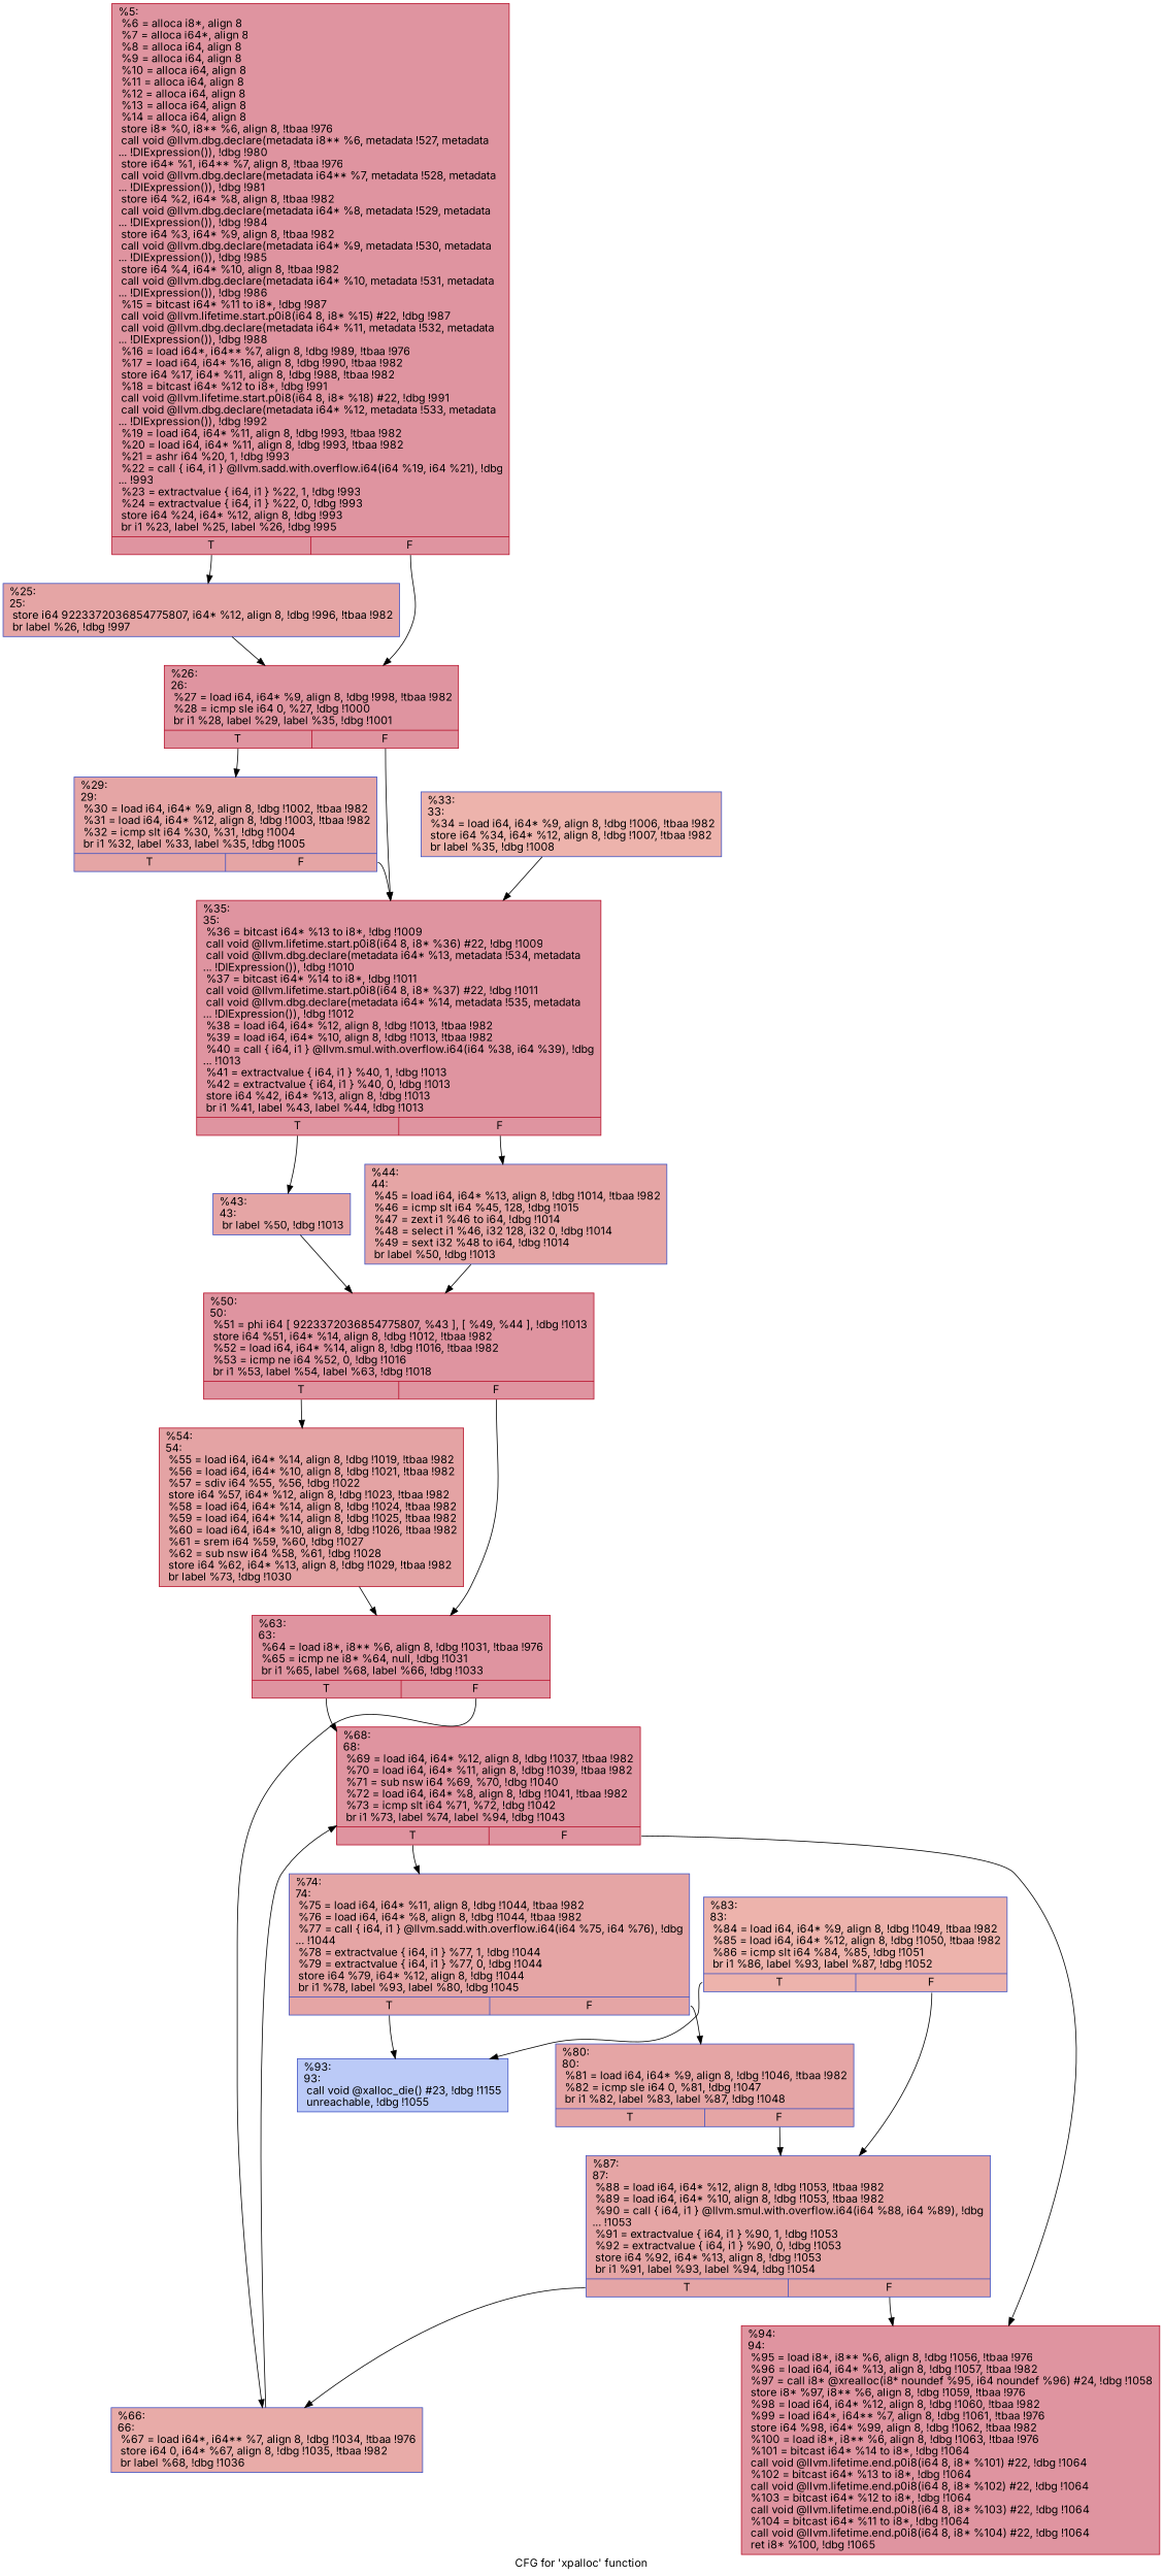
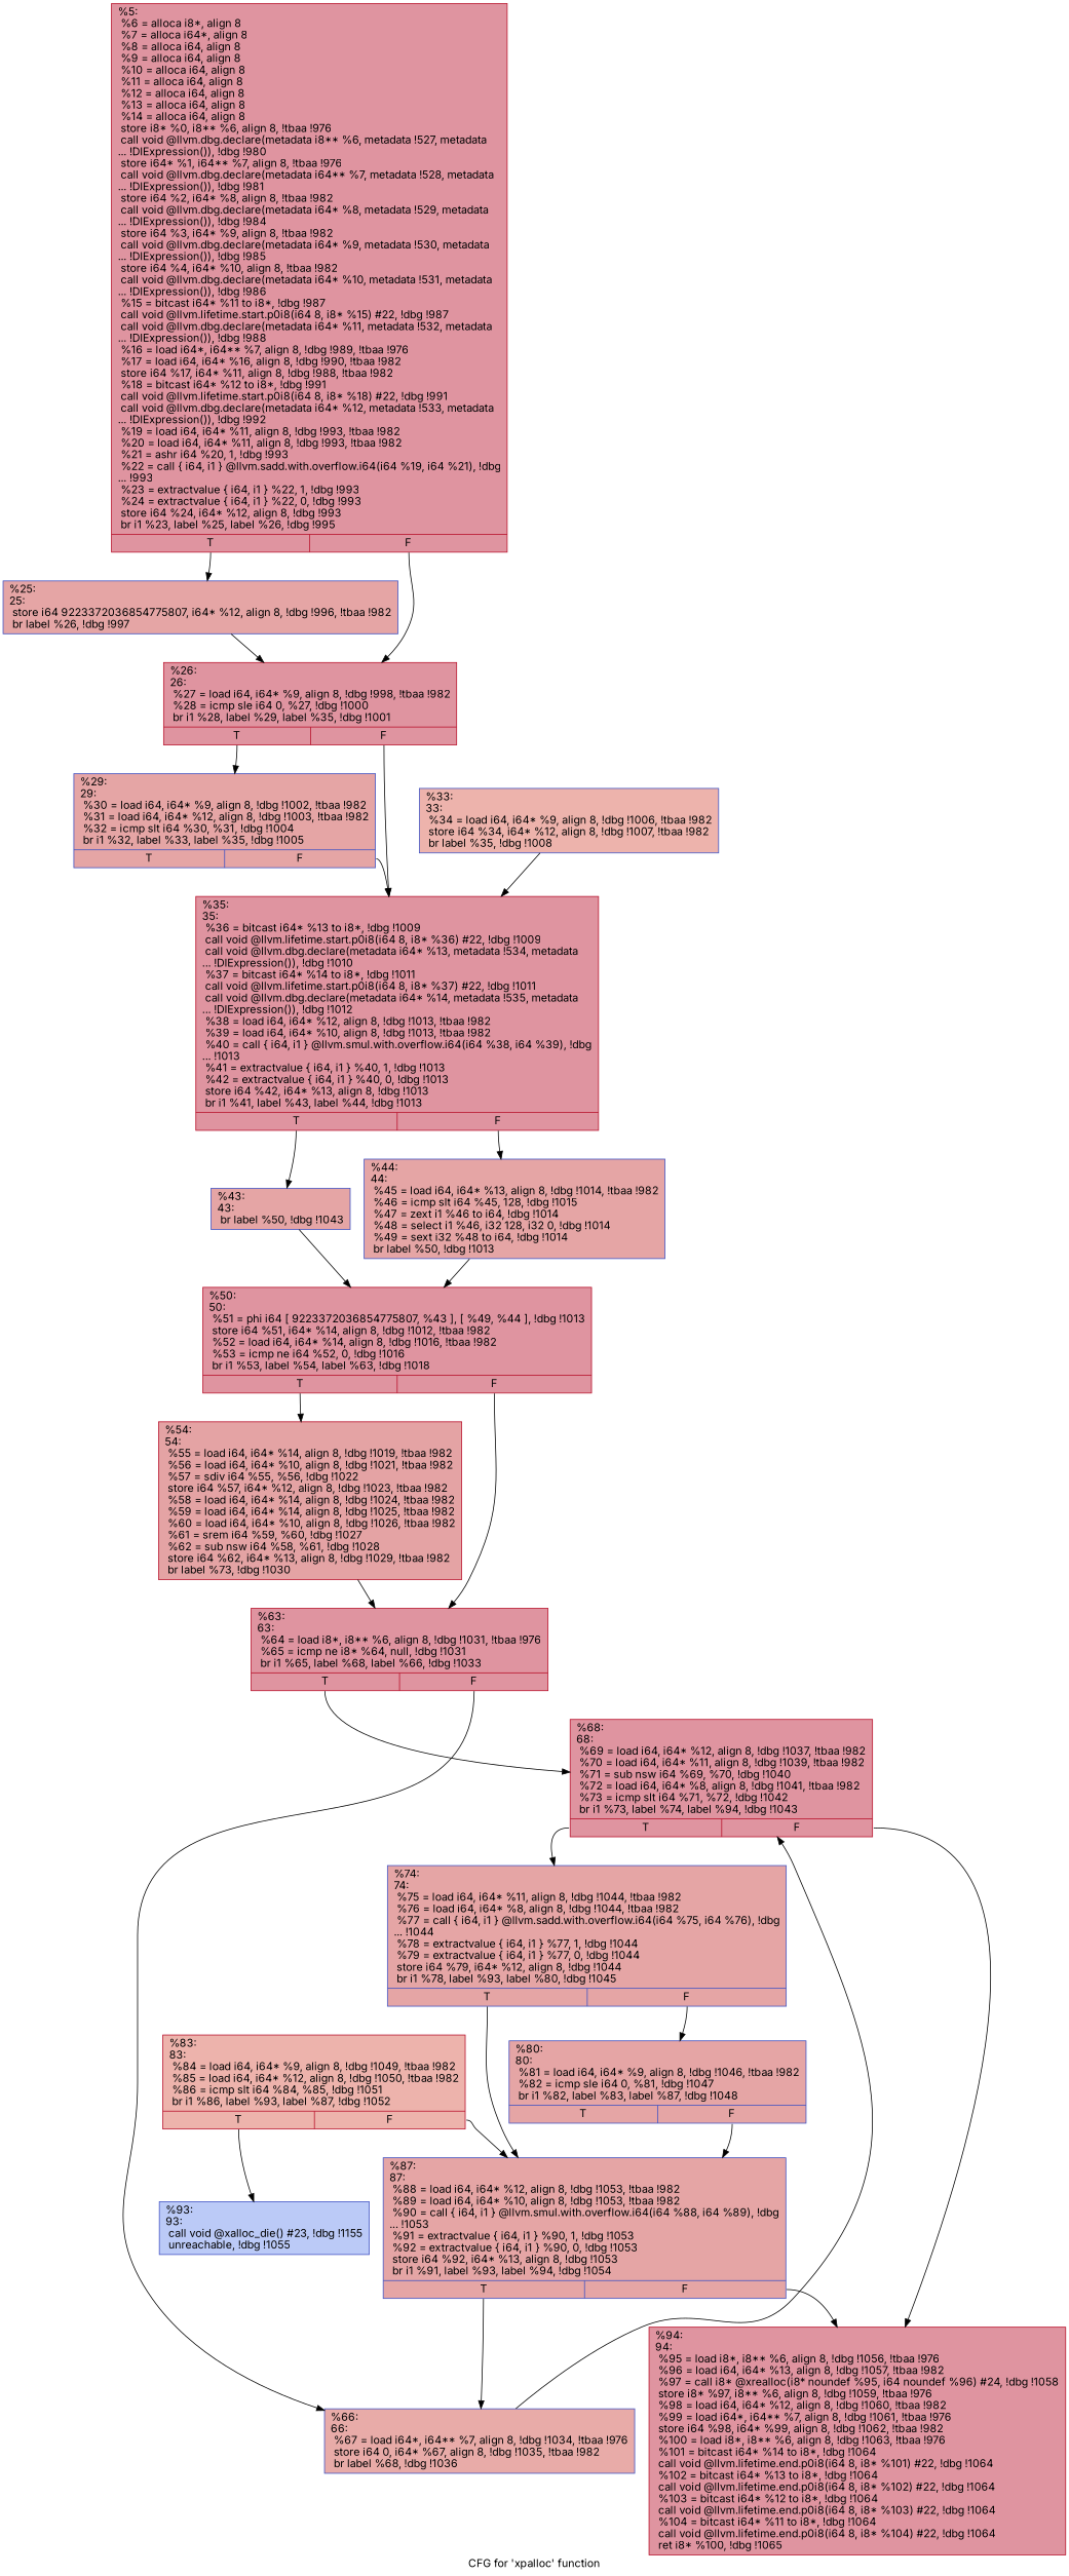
  digraph {
    fontname=Inter
    label="CFG for 'xpalloc' function"
    node [color="#3d50c3ff" fillcolor="#b70d2870" fontname=Inter shape=record style=filled]
    edge [fontname=Inter tailport=s0]
    n1 [color="#b70d28ff" label="{%5:\l  %6 = alloca i8*, align 8\l  %7 = alloca i64*, align 8\l  %8 = alloca i64, align 8\l  %9 = alloca i64, align 8\l  %10 = alloca i64, align 8\l  %11 = alloca i64, align 8\l  %12 = alloca i64, align 8\l  %13 = alloca i64, align 8\l  %14 = alloca i64, align 8\l  store i8* %0, i8** %6, align 8, !tbaa !976\l  call void @llvm.dbg.declare(metadata i8** %6, metadata !527, metadata\l... !DIExpression()), !dbg !980\l  store i64* %1, i64** %7, align 8, !tbaa !976\l  call void @llvm.dbg.declare(metadata i64** %7, metadata !528, metadata\l... !DIExpression()), !dbg !981\l  store i64 %2, i64* %8, align 8, !tbaa !982\l  call void @llvm.dbg.declare(metadata i64* %8, metadata !529, metadata\l... !DIExpression()), !dbg !984\l  store i64 %3, i64* %9, align 8, !tbaa !982\l  call void @llvm.dbg.declare(metadata i64* %9, metadata !530, metadata\l... !DIExpression()), !dbg !985\l  store i64 %4, i64* %10, align 8, !tbaa !982\l  call void @llvm.dbg.declare(metadata i64* %10, metadata !531, metadata\l... !DIExpression()), !dbg !986\l  %15 = bitcast i64* %11 to i8*, !dbg !987\l  call void @llvm.lifetime.start.p0i8(i64 8, i8* %15) #22, !dbg !987\l  call void @llvm.dbg.declare(metadata i64* %11, metadata !532, metadata\l... !DIExpression()), !dbg !988\l  %16 = load i64*, i64** %7, align 8, !dbg !989, !tbaa !976\l  %17 = load i64, i64* %16, align 8, !dbg !990, !tbaa !982\l  store i64 %17, i64* %11, align 8, !dbg !988, !tbaa !982\l  %18 = bitcast i64* %12 to i8*, !dbg !991\l  call void @llvm.lifetime.start.p0i8(i64 8, i8* %18) #22, !dbg !991\l  call void @llvm.dbg.declare(metadata i64* %12, metadata !533, metadata\l... !DIExpression()), !dbg !992\l  %19 = load i64, i64* %11, align 8, !dbg !993, !tbaa !982\l  %20 = load i64, i64* %11, align 8, !dbg !993, !tbaa !982\l  %21 = ashr i64 %20, 1, !dbg !993\l  %22 = call \{ i64, i1 \} @llvm.sadd.with.overflow.i64(i64 %19, i64 %21), !dbg\l... !993\l  %23 = extractvalue \{ i64, i1 \} %22, 1, !dbg !993\l  %24 = extractvalue \{ i64, i1 \} %22, 0, !dbg !993\l  store i64 %24, i64* %12, align 8, !dbg !993\l  br i1 %23, label %25, label %26, !dbg !995\l|{<s0>T|<s1>F}}"]
    n2 [fillcolor="#c5333470" label="{%25:\l25:                                               \l  store i64 9223372036854775807, i64* %12, align 8, !dbg !996, !tbaa !982\l  br label %26, !dbg !997\l}"]
    n3 [color="#b70d28ff" label="{%26:\l26:                                               \l  %27 = load i64, i64* %9, align 8, !dbg !998, !tbaa !982\l  %28 = icmp sle i64 0, %27, !dbg !1000\l  br i1 %28, label %29, label %35, !dbg !1001\l|{<s0>T|<s1>F}}"]
    n4 [fillcolor="#c5333470" label="{%29:\l29:                                               \l  %30 = load i64, i64* %9, align 8, !dbg !1002, !tbaa !982\l  %31 = load i64, i64* %12, align 8, !dbg !1003, !tbaa !982\l  %32 = icmp slt i64 %30, %31, !dbg !1004\l  br i1 %32, label %33, label %35, !dbg !1005\l|{<s0>T|<s1>F}}"]
    n5 [color="#b70d28ff" label="{%35:\l35:                                               \l  %36 = bitcast i64* %13 to i8*, !dbg !1009\l  call void @llvm.lifetime.start.p0i8(i64 8, i8* %36) #22, !dbg !1009\l  call void @llvm.dbg.declare(metadata i64* %13, metadata !534, metadata\l... !DIExpression()), !dbg !1010\l  %37 = bitcast i64* %14 to i8*, !dbg !1011\l  call void @llvm.lifetime.start.p0i8(i64 8, i8* %37) #22, !dbg !1011\l  call void @llvm.dbg.declare(metadata i64* %14, metadata !535, metadata\l... !DIExpression()), !dbg !1012\l  %38 = load i64, i64* %12, align 8, !dbg !1013, !tbaa !982\l  %39 = load i64, i64* %10, align 8, !dbg !1013, !tbaa !982\l  %40 = call \{ i64, i1 \} @llvm.smul.with.overflow.i64(i64 %38, i64 %39), !dbg\l... !1013\l  %41 = extractvalue \{ i64, i1 \} %40, 1, !dbg !1013\l  %42 = extractvalue \{ i64, i1 \} %40, 0, !dbg !1013\l  store i64 %42, i64* %13, align 8, !dbg !1013\l  br i1 %41, label %43, label %44, !dbg !1013\l|{<s0>T|<s1>F}}"]
-   n6 [fillcolor="#c5333470" label="{%43:\l43:                                               \l  br label %50, !dbg !1013\l}"]
+   n6 [fillcolor="#c5333470" label="{%43:\l43:                                               \l  br label %50, !dbg !1043\l}"]
    n7 [fillcolor="#c5333470" label="{%44:\l44:                                               \l  %45 = load i64, i64* %13, align 8, !dbg !1014, !tbaa !982\l  %46 = icmp slt i64 %45, 128, !dbg !1015\l  %47 = zext i1 %46 to i64, !dbg !1014\l  %48 = select i1 %46, i32 128, i32 0, !dbg !1014\l  %49 = sext i32 %48 to i64, !dbg !1014\l  br label %50, !dbg !1013\l}"]
    n8 [fillcolor="#d6524470" label="{%33:\l33:                                               \l  %34 = load i64, i64* %9, align 8, !dbg !1006, !tbaa !982\l  store i64 %34, i64* %12, align 8, !dbg !1007, !tbaa !982\l  br label %35, !dbg !1008\l}"]
    n9 [color="#b70d28ff" label="{%50:\l50:                                               \l  %51 = phi i64 [ 9223372036854775807, %43 ], [ %49, %44 ], !dbg !1013\l  store i64 %51, i64* %14, align 8, !dbg !1012, !tbaa !982\l  %52 = load i64, i64* %14, align 8, !dbg !1016, !tbaa !982\l  %53 = icmp ne i64 %52, 0, !dbg !1016\l  br i1 %53, label %54, label %63, !dbg !1018\l|{<s0>T|<s1>F}}"]
    n10 [color="#b70d28ff" fillcolor="#c32e3170" label="{%54:\l54:                                               \l  %55 = load i64, i64* %14, align 8, !dbg !1019, !tbaa !982\l  %56 = load i64, i64* %10, align 8, !dbg !1021, !tbaa !982\l  %57 = sdiv i64 %55, %56, !dbg !1022\l  store i64 %57, i64* %12, align 8, !dbg !1023, !tbaa !982\l  %58 = load i64, i64* %14, align 8, !dbg !1024, !tbaa !982\l  %59 = load i64, i64* %14, align 8, !dbg !1025, !tbaa !982\l  %60 = load i64, i64* %10, align 8, !dbg !1026, !tbaa !982\l  %61 = srem i64 %59, %60, !dbg !1027\l  %62 = sub nsw i64 %58, %61, !dbg !1028\l  store i64 %62, i64* %13, align 8, !dbg !1029, !tbaa !982\l  br label %73, !dbg !1030\l}"]
    n11 [color="#b70d28ff" label="{%63:\l63:                                               \l  %64 = load i8*, i8** %6, align 8, !dbg !1031, !tbaa !976\l  %65 = icmp ne i8* %64, null, !dbg !1031\l  br i1 %65, label %68, label %66, !dbg !1033\l|{<s0>T|<s1>F}}"]
    n12 [color="#b70d28ff" label="{%68:\l68:                                               \l  %69 = load i64, i64* %12, align 8, !dbg !1037, !tbaa !982\l  %70 = load i64, i64* %11, align 8, !dbg !1039, !tbaa !982\l  %71 = sub nsw i64 %69, %70, !dbg !1040\l  %72 = load i64, i64* %8, align 8, !dbg !1041, !tbaa !982\l  %73 = icmp slt i64 %71, %72, !dbg !1042\l  br i1 %73, label %74, label %94, !dbg !1043\l|{<s0>T|<s1>F}}"]
    n13 [fillcolor="#cc403a70" label="{%66:\l66:                                               \l  %67 = load i64*, i64** %7, align 8, !dbg !1034, !tbaa !976\l  store i64 0, i64* %67, align 8, !dbg !1035, !tbaa !982\l  br label %68, !dbg !1036\l}"]
    n14 [fillcolor="#c5333470" label="{%74:\l74:                                               \l  %75 = load i64, i64* %11, align 8, !dbg !1044, !tbaa !982\l  %76 = load i64, i64* %8, align 8, !dbg !1044, !tbaa !982\l  %77 = call \{ i64, i1 \} @llvm.sadd.with.overflow.i64(i64 %75, i64 %76), !dbg\l... !1044\l  %78 = extractvalue \{ i64, i1 \} %77, 1, !dbg !1044\l  %79 = extractvalue \{ i64, i1 \} %77, 0, !dbg !1044\l  store i64 %79, i64* %12, align 8, !dbg !1044\l  br i1 %78, label %93, label %80, !dbg !1045\l|{<s0>T|<s1>F}}"]
    n15 [color="#b70d28ff" label="{%94:\l94:                                               \l  %95 = load i8*, i8** %6, align 8, !dbg !1056, !tbaa !976\l  %96 = load i64, i64* %13, align 8, !dbg !1057, !tbaa !982\l  %97 = call i8* @xrealloc(i8* noundef %95, i64 noundef %96) #24, !dbg !1058\l  store i8* %97, i8** %6, align 8, !dbg !1059, !tbaa !976\l  %98 = load i64, i64* %12, align 8, !dbg !1060, !tbaa !982\l  %99 = load i64*, i64** %7, align 8, !dbg !1061, !tbaa !976\l  store i64 %98, i64* %99, align 8, !dbg !1062, !tbaa !982\l  %100 = load i8*, i8** %6, align 8, !dbg !1063, !tbaa !976\l  %101 = bitcast i64* %14 to i8*, !dbg !1064\l  call void @llvm.lifetime.end.p0i8(i64 8, i8* %101) #22, !dbg !1064\l  %102 = bitcast i64* %13 to i8*, !dbg !1064\l  call void @llvm.lifetime.end.p0i8(i64 8, i8* %102) #22, !dbg !1064\l  %103 = bitcast i64* %12 to i8*, !dbg !1064\l  call void @llvm.lifetime.end.p0i8(i64 8, i8* %103) #22, !dbg !1064\l  %104 = bitcast i64* %11 to i8*, !dbg !1064\l  call void @llvm.lifetime.end.p0i8(i64 8, i8* %104) #22, !dbg !1064\l  ret i8* %100, !dbg !1065\l}"]
    n16 [fillcolor="#6687ed70" label="{%93:\l93:                                               \l  call void @xalloc_die() #23, !dbg !1155\l  unreachable, !dbg !1055\l}"]
    n17 [fillcolor="#c5333470" label="{%80:\l80:                                               \l  %81 = load i64, i64* %9, align 8, !dbg !1046, !tbaa !982\l  %82 = icmp sle i64 0, %81, !dbg !1047\l  br i1 %82, label %83, label %87, !dbg !1048\l|{<s0>T|<s1>F}}"]
    n18 [fillcolor="#c5333470" label="{%87:\l87:                                               \l  %88 = load i64, i64* %12, align 8, !dbg !1053, !tbaa !982\l  %89 = load i64, i64* %10, align 8, !dbg !1053, !tbaa !982\l  %90 = call \{ i64, i1 \} @llvm.smul.with.overflow.i64(i64 %88, i64 %89), !dbg\l... !1053\l  %91 = extractvalue \{ i64, i1 \} %90, 1, !dbg !1053\l  %92 = extractvalue \{ i64, i1 \} %90, 0, !dbg !1053\l  store i64 %92, i64* %13, align 8, !dbg !1053\l  br i1 %91, label %93, label %94, !dbg !1054\l|{<s0>T|<s1>F}}"]
-   n19 [fillcolor="#d6524470" label="{%83:\l83:                                               \l  %84 = load i64, i64* %9, align 8, !dbg !1049, !tbaa !982\l  %85 = load i64, i64* %12, align 8, !dbg !1050, !tbaa !982\l  %86 = icmp slt i64 %84, %85, !dbg !1051\l  br i1 %86, label %93, label %87, !dbg !1052\l|{<s0>T|<s1>F}}"]
+   n19 [color="#b70d28ff" fillcolor="#d6524470" label="{%83:\l83:                                               \l  %84 = load i64, i64* %9, align 8, !dbg !1049, !tbaa !982\l  %85 = load i64, i64* %12, align 8, !dbg !1050, !tbaa !982\l  %86 = icmp slt i64 %84, %85, !dbg !1051\l  br i1 %86, label %93, label %87, !dbg !1052\l|{<s0>T|<s1>F}}"]
    n1 -> n2
    n1 -> n3 [tailport=s1]
    n2 -> n3
    n3 -> n4
    n3 -> n5 [tailport=s1]
    n4 -> n5 [tailport=s1]
    n5 -> n6
    n5 -> n7 [tailport=s1]
    n6 -> n9
    n7 -> n9
    n8 -> n5
    n9 -> n10
    n9 -> n11 [tailport=s1]
    n10 -> n11
    n11 -> n12
    n11 -> n13 [tailport=s1]
    n12 -> n14
    n12 -> n15 [tailport=s1]
    n13 -> n12
-   n14 -> n16
+   n14 -> n18
    n14 -> n17 [tailport=s1]
    n17 -> n18 [tailport=s1]
    n18 -> n13
    n18 -> n15 [tailport=s1]
    n19 -> n16
    n19 -> n18 [tailport=s1]
  }
